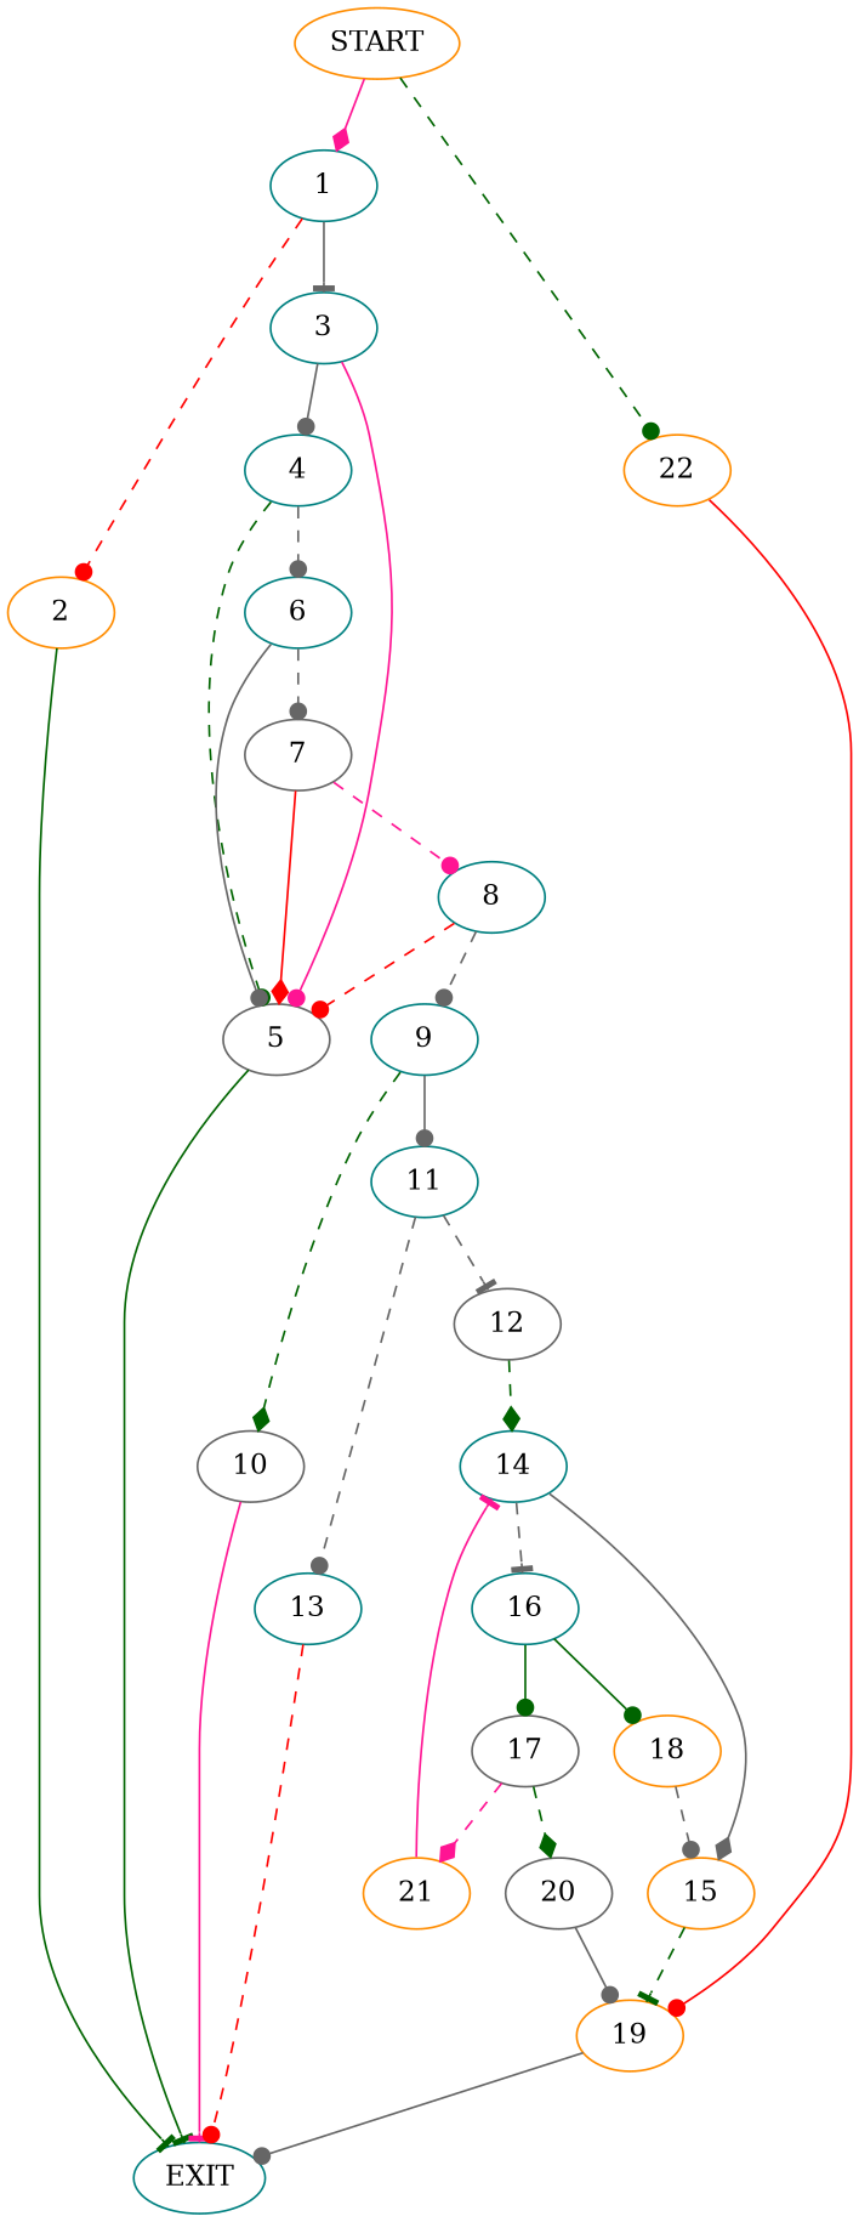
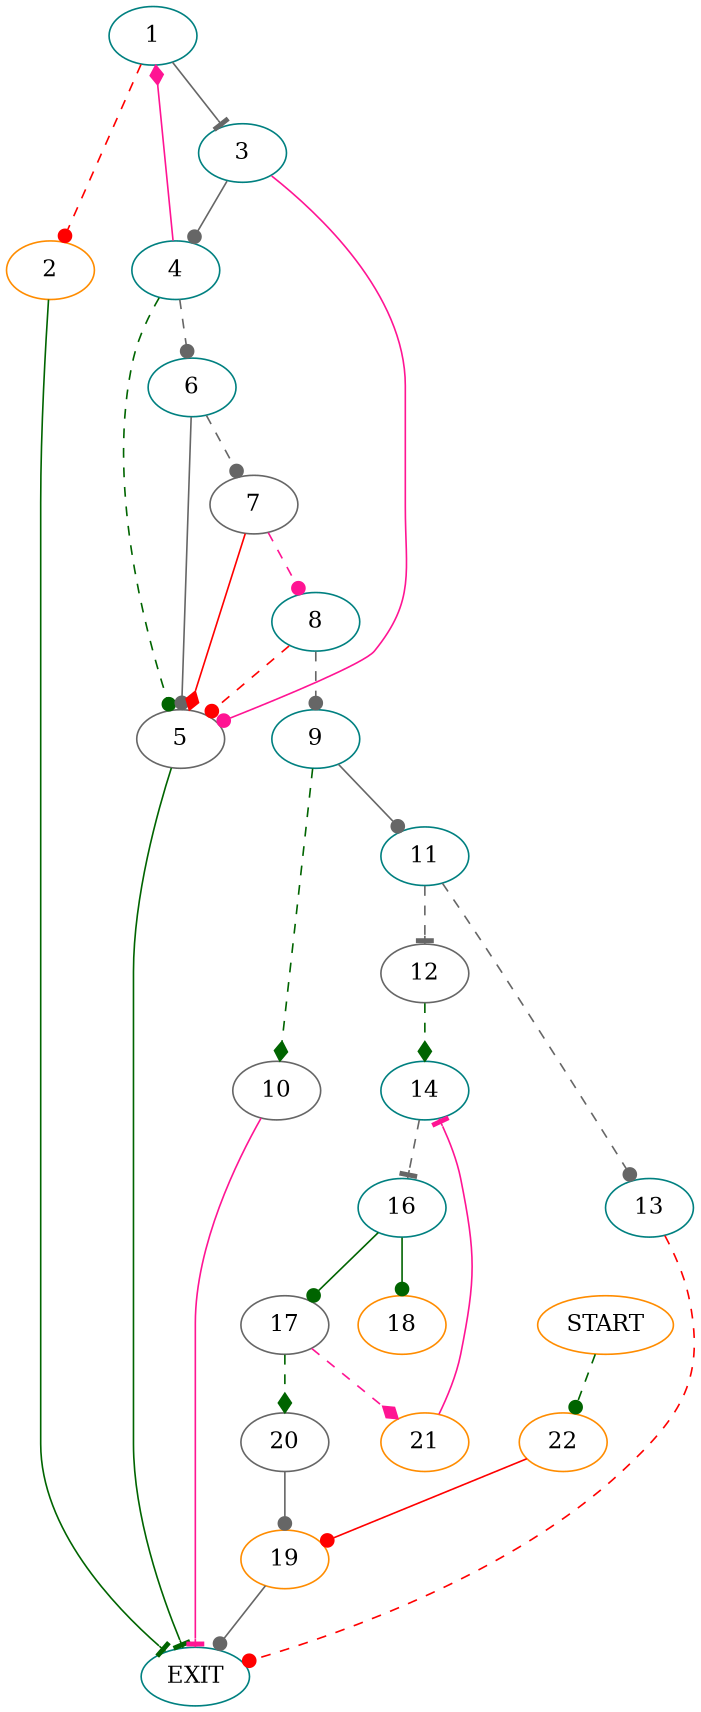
  digraph {
    node [color=teal]
    edge [arrowhead=dot color=gray40 style=dashed]
    n1 [color=darkorange label=START]
    1
    22 [color=darkorange]
    2 [color=darkorange]
    3
    19 [color=darkorange]
    n7 [label=EXIT]
    4
    5 [color=gray40]
    6
    7 [color=gray40]
    8
    9
    10 [color=gray40]
    11
    12 [color=gray40]
    13
    14
-   15 [color=darkorange]
    16
    17 [color=gray40]
    18 [color=darkorange]
    20 [color=gray40]
    21 [color=darkorange]
-   n1 -> 1 [arrowhead=diamond color=deeppink style=solid]
+   4 -> 1 [arrowhead=diamond color=deeppink style=solid]
    n1 -> 22 [color=darkgreen]
    1 -> 2 [color=red]
    1 -> 3 [arrowhead=tee style=solid]
    22 -> 19 [color=red style=solid]
    2 -> n7 [arrowhead=tee color=darkgreen style=solid]
    3 -> 4 [style=solid]
    3 -> 5 [color=deeppink style=solid]
    19 -> n7 [style=solid]
    4 -> 5 [color=darkgreen]
    4 -> 6
    5 -> n7 [arrowhead=tee color=darkgreen style=solid]
    6 -> 5 [style=solid]
    6 -> 7
    7 -> 5 [arrowhead=diamond color=red style=solid]
    7 -> 8 [color=deeppink]
    8 -> 5 [color=red]
    8 -> 9
    9 -> 10 [arrowhead=diamond color=darkgreen]
    9 -> 11 [style=solid]
    10 -> n7 [arrowhead=tee color=deeppink style=solid]
    11 -> 12 [arrowhead=tee]
    11 -> 13
    12 -> 14 [arrowhead=diamond color=darkgreen]
    13 -> n7 [color=red]
-   14 -> 15 [arrowhead=diamond style=solid]
    14 -> 16 [arrowhead=tee]
-   15 -> 19 [arrowhead=tee color=darkgreen]
    16 -> 17 [color=darkgreen style=solid]
    16 -> 18 [color=darkgreen style=solid]
    17 -> 20 [arrowhead=diamond color=darkgreen]
    17 -> 21 [arrowhead=diamond color=deeppink]
-   18 -> 15
    20 -> 19 [style=solid]
    21 -> 14 [arrowhead=tee color=deeppink style=solid]
  }
